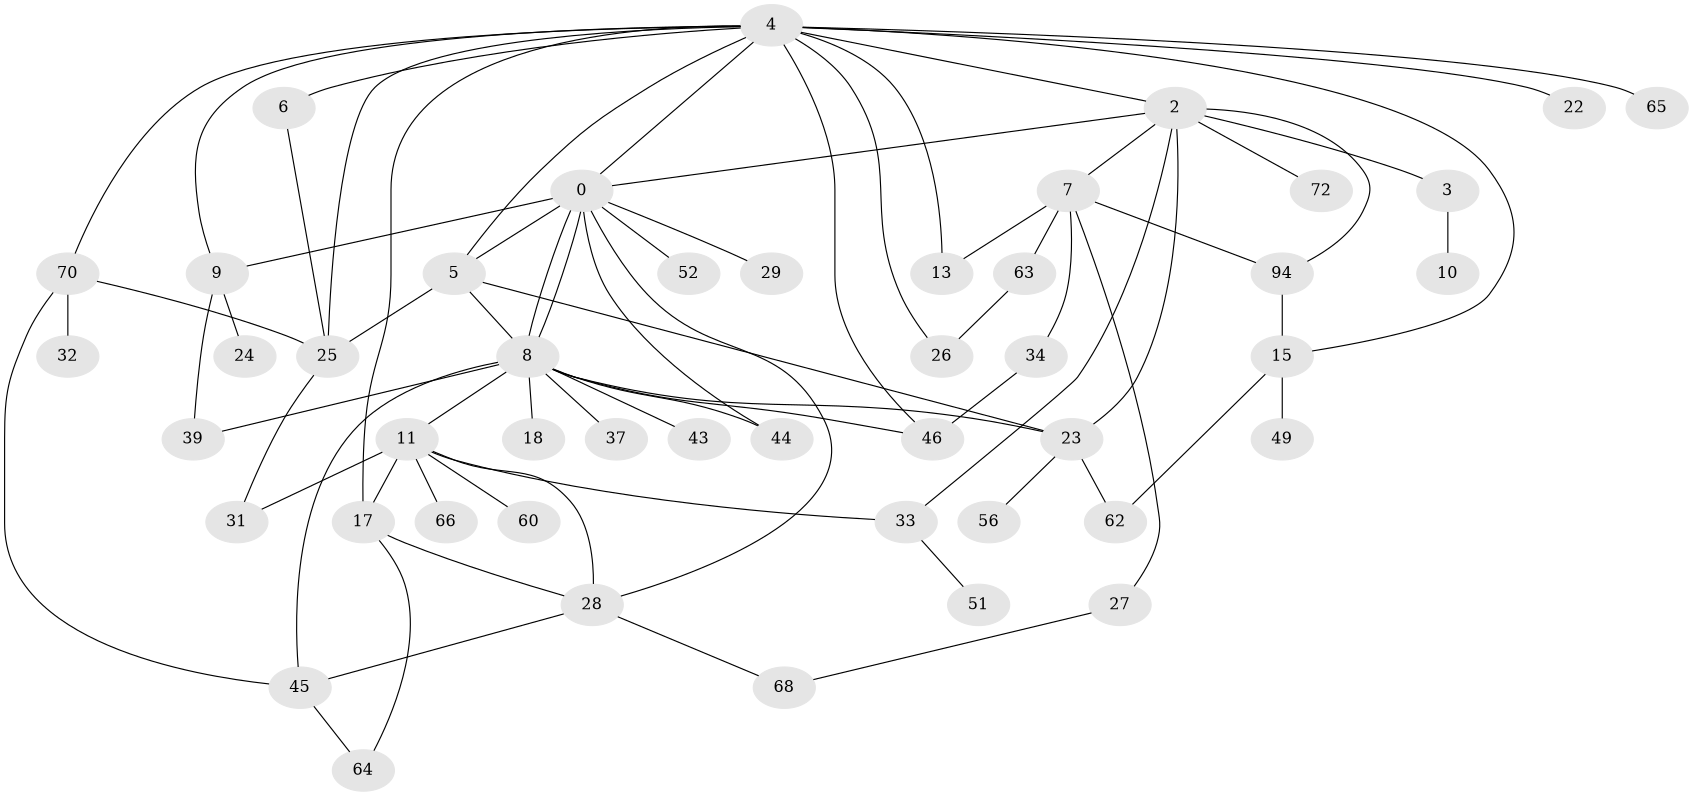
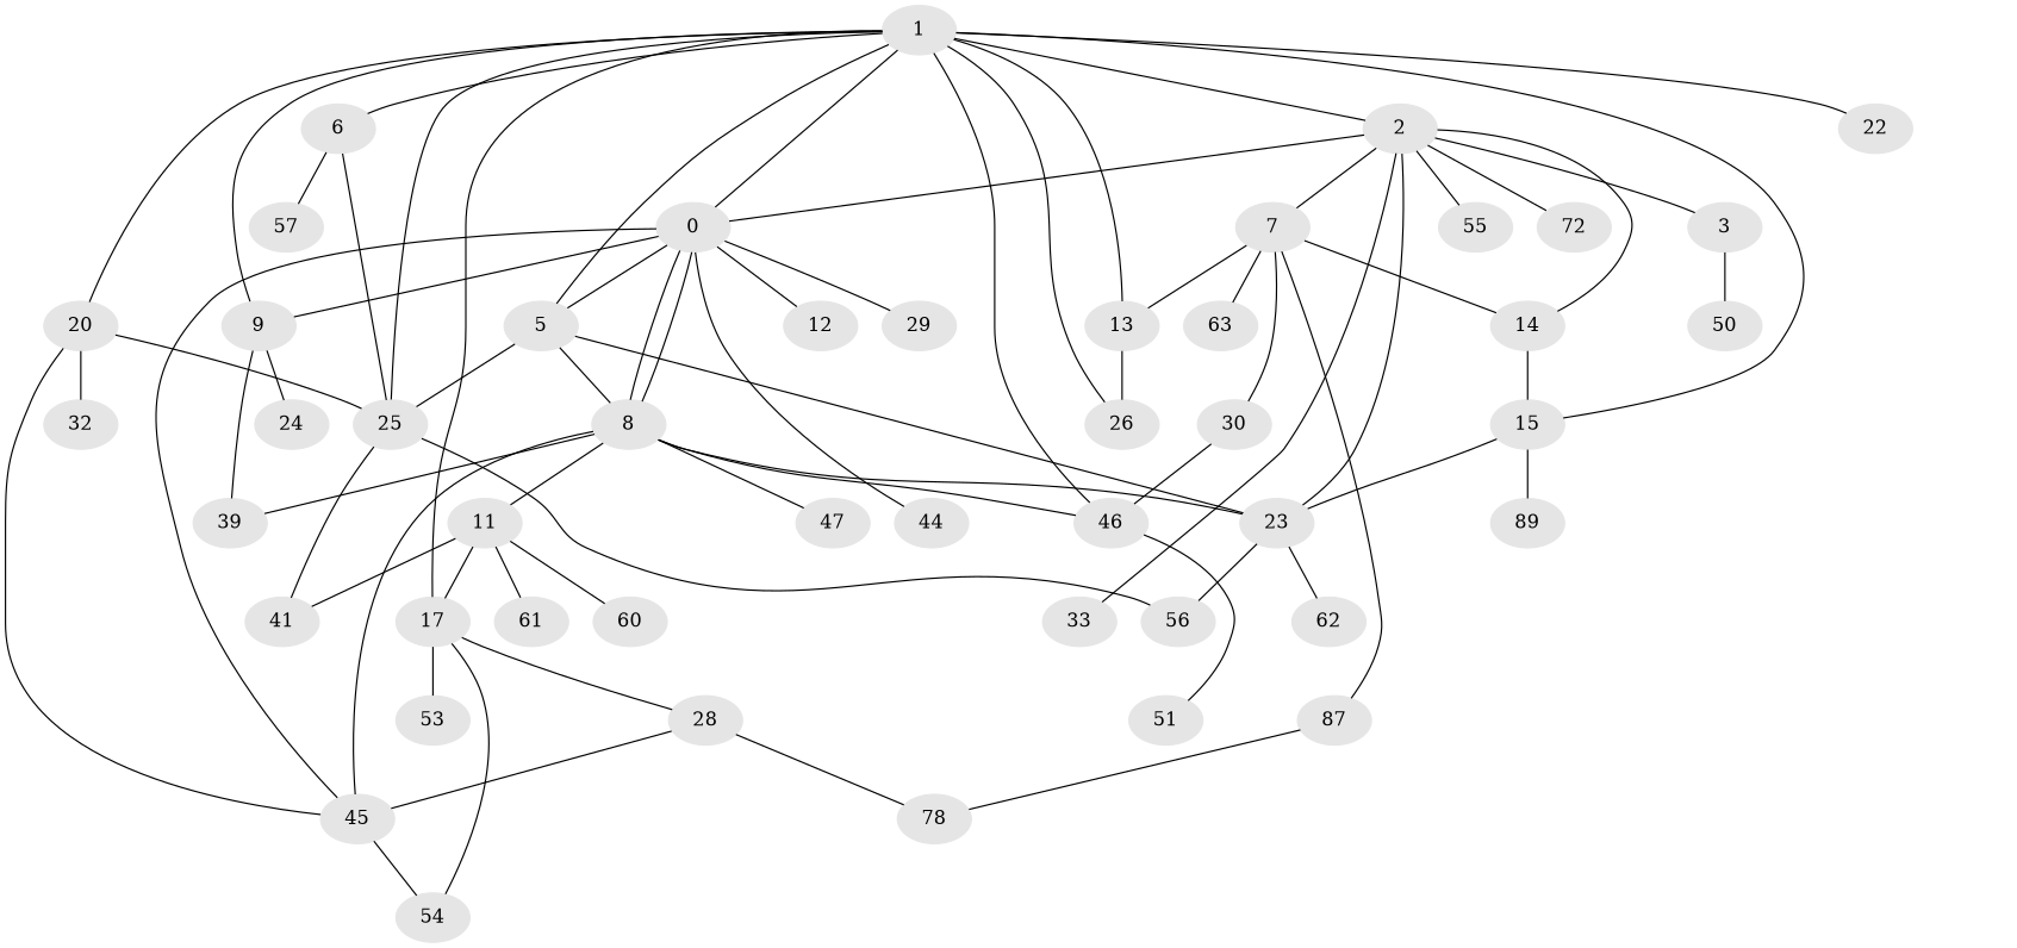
  graph {
    node [color=gray90 style=filled]
-   1 [super="+19" label=4]
+   1 [super="+19"]
    2 [super="+35"]
    n3 [label=0 super="+16"]
    5
    6 [super="+10"]
    9 [super="+67"]
    13 [super="+40"]
    15 [super="+70"]
    17 [super="+71"]
-   20 [super="+31" label=70]
+   20 [super="+31"]
    22 [super="+69"]
    25 [super="+42"]
    26
    46 [super="+66"]
-   65
    3
    7 [super="+38"]
-   14 [label=94]
+   14
    23 [super="+30"]
    33 [super="+64"]
+   55
    72
    8 [super="+21"]
-   12 [label=52]
+   12
    29
    44
    45 [super="+48"]
+   57
    39
    24
-   49 [super="+58"]
+   49 [super="+58" label=89]
    28
-   54 [label=64]
+   53
+   54
    32
-   41 [label=31]
+   41
    56
    51 [super="+59"]
-   50 [label=10]
-   27 [super="+52"]
-   34 [super="+43"]
+   50
+   27 [super="+52" label=87]
+   34 [super="+43" label=30]
    63
    62
    11 [super="+36"]
-   18
-   37
-   47 [label=43]
-   68
+   47
+   68 [label=78]
    60
-   61 [label=66]
+   61
    1 -- 2
    1 -- n3
    1 -- 5
    1 -- 6
    1 -- 9
    1 -- 13
    1 -- 15
    1 -- 17
    1 -- 20
    1 -- 22
    1 -- 25
    1 -- 26
    1 -- 46
-   1 -- 65
    2 -- n3
    2 -- 3
    2 -- 7
    2 -- 14
    2 -- 23
    2 -- 33
+   2 -- 55
    2 -- 72
    n3 -- 5
    n3 -- 9
    n3 -- 8
    n3 -- 8
    n3 -- 12
    n3 -- 29
    n3 -- 44
-   n3 -- 28
+   n3 -- 45
    5 -- 25
    5 -- 23
    5 -- 8
    6 -- 25
+   6 -- 57
    9 -- 39
    9 -- 24
-   63 -- 26
-   15 -- 62
+   13 -- 26
+   15 -- 23
    15 -- 49
    17 -- 28
+   17 -- 53
    17 -- 54
    20 -- 25
    20 -- 45
    20 -- 32
    25 -- 41
-   33 -- 51
+   25 -- 56
+   46 -- 51
    3 -- 50
    7 -- 13
    7 -- 14
    7 -- 27
    7 -- 34
    7 -- 63
    14 -- 15
    23 -- 56
    23 -- 62
    8 -- 46
    8 -- 23
-   8 -- 44
    8 -- 45
    8 -- 39
    8 -- 11
-   8 -- 18
-   8 -- 37
    8 -- 47
    45 -- 54
    28 -- 45
    28 -- 68
    27 -- 68
    34 -- 46
    11 -- 17
-   11 -- 33
-   11 -- 28
    11 -- 41
    11 -- 60
    11 -- 61
  }
